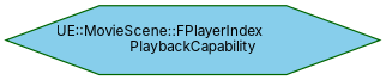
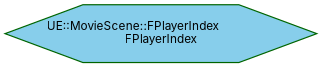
  digraph {
    rankdir=LR
    fontname=Inter
-   n1 [color=darkgreen fillcolor=skyblue fontname=Inter fontsize=10 height=0.2 label="UE::MovieScene::FPlayerIndex\lPlaybackCapability" shape=hexagon style=filled width=0.4]
+   n1 [color=darkgreen fillcolor=skyblue fontname=Inter fontsize=10 height=0.2 label="UE::MovieScene::FPlayerIndex\lFPlayerIndex" shape=hexagon style=filled width=0.4]
  }
